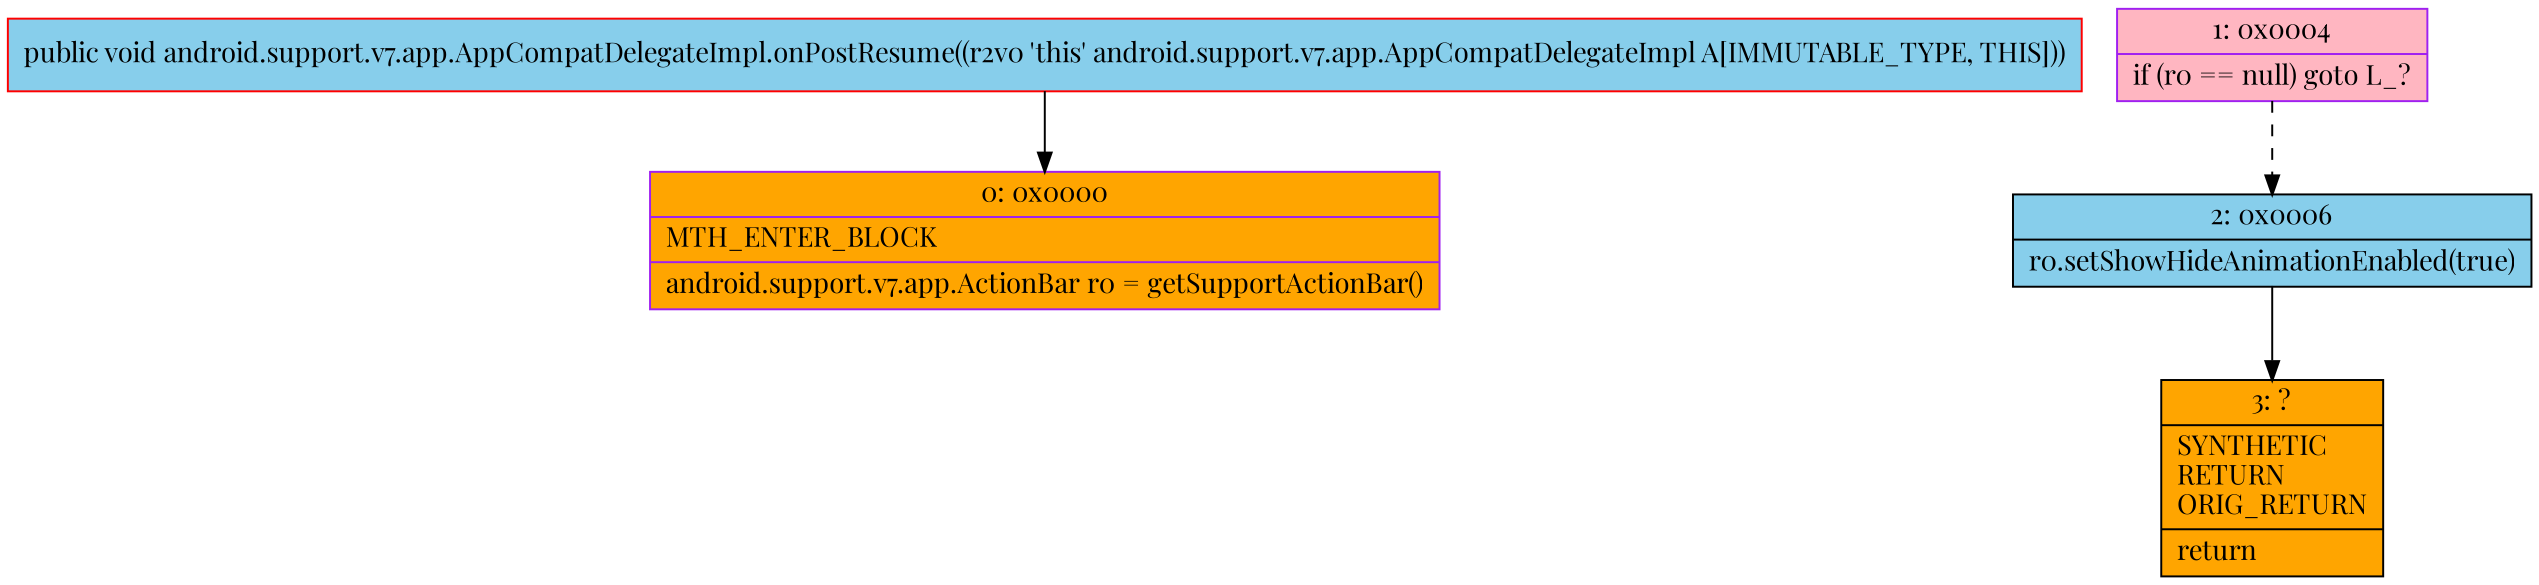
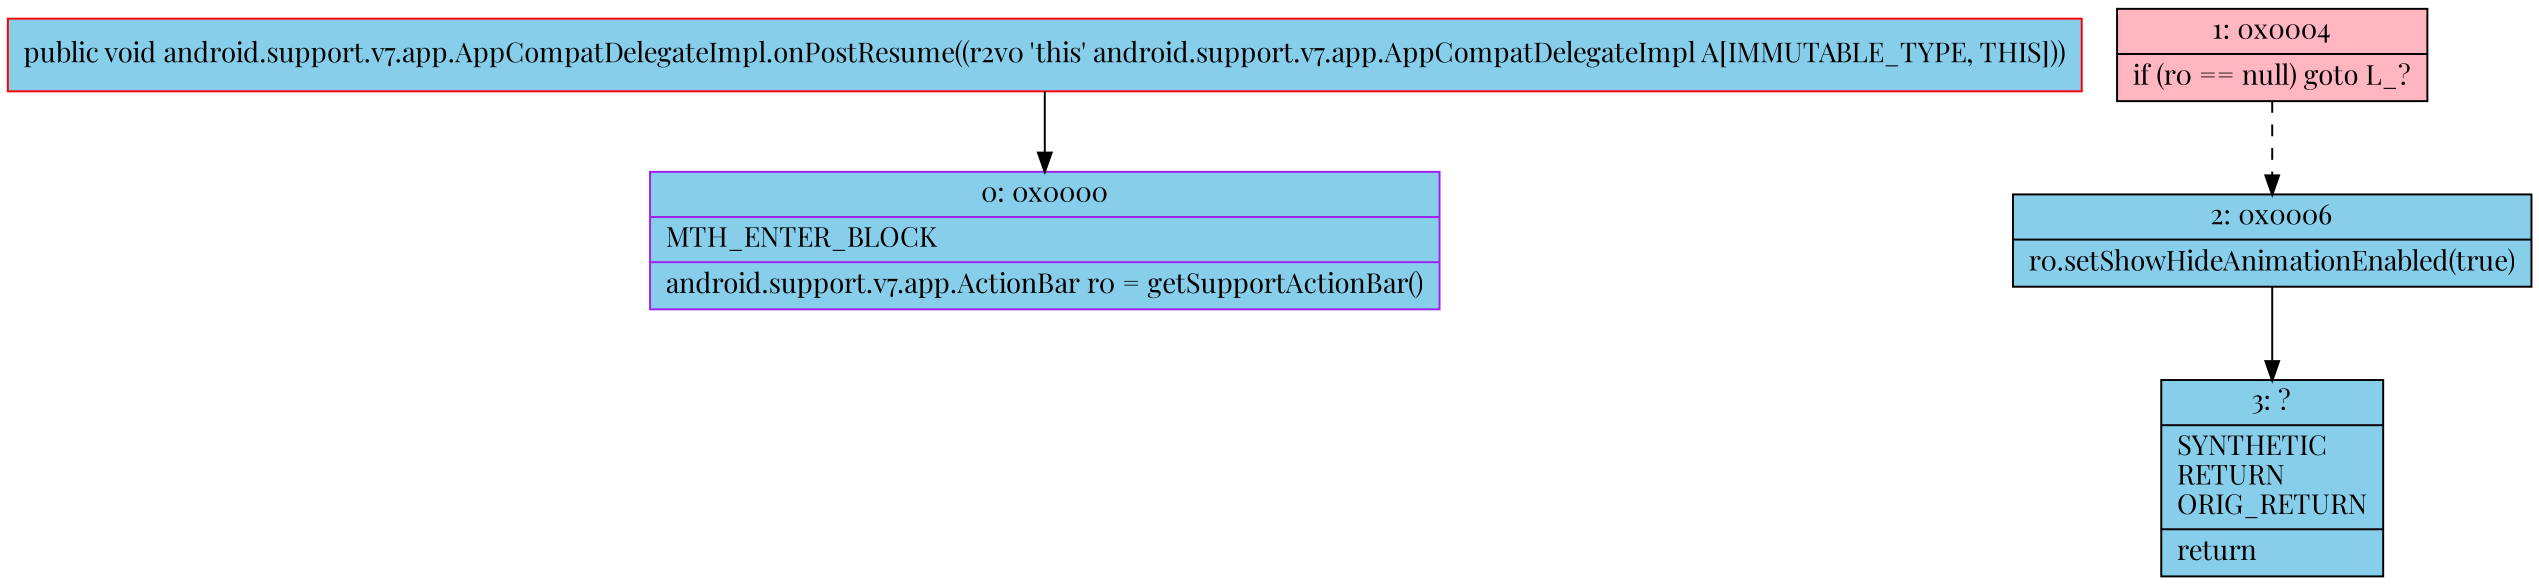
  digraph {
    fontname="Playfair Display"
    node [color=purple fillcolor=orange fontname="Playfair Display" shape=record style=filled]
    edge [fontname="Playfair Display"]
-   n1 [label="{0\:\ 0x0000|MTH_ENTER_BLOCK\l|android.support.v7.app.ActionBar r0 = getSupportActionBar()\l}"]
-   n2 [fillcolor=lightpink label="{1\:\ 0x0004|if (r0 == null) goto L_?\l}"]
+   n1 [fillcolor=skyblue label="{0\:\ 0x0000|MTH_ENTER_BLOCK\l|android.support.v7.app.ActionBar r0 = getSupportActionBar()\l}"]
+   n2 [color=black fillcolor=lightpink label="{1\:\ 0x0004|if (r0 == null) goto L_?\l}"]
    n3 [color=black fillcolor=skyblue label="{2\:\ 0x0006|r0.setShowHideAnimationEnabled(true)\l}"]
-   n4 [color=black label="{3\:\ ?|SYNTHETIC\lRETURN\lORIG_RETURN\l|return\l}"]
+   n4 [color=black fillcolor=skyblue label="{3\:\ ?|SYNTHETIC\lRETURN\lORIG_RETURN\l|return\l}"]
    n5 [color=red fillcolor=skyblue label="{public void android.support.v7.app.AppCompatDelegateImpl.onPostResume((r2v0 'this' android.support.v7.app.AppCompatDelegateImpl A[IMMUTABLE_TYPE, THIS])) }"]
    n2 -> n3 [style=dashed]
    n3 -> n4
    n5 -> n1
  }
